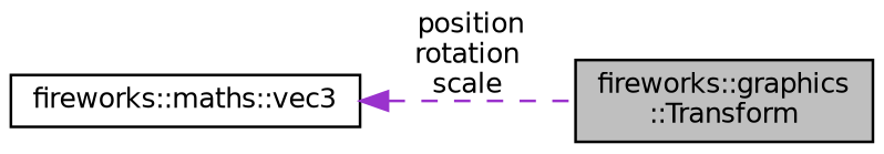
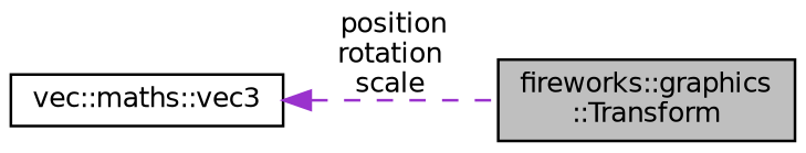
  digraph {
    rankdir=LR
    node [color=black fontname=Helvetica fontsize=10 shape=record style=filled]
    n1 [fillcolor=grey75 fontcolor=black height=0.2 label="fireworks::graphics\l::Transform" width=0.4]
-   n2 [fillcolor=white height=0.2 label="fireworks::maths::vec3" width=0.4]
+   n2 [fillcolor=white height=0.2 label="vec::maths::vec3" width=0.4]
    n2 -> n1 [color=darkorchid3 dir=back fontname=Helvetica fontsize=10 label=" position\nrotation\nscale" labelfontname=Helvetica labelfontsize=10 style=dashed]
  }
